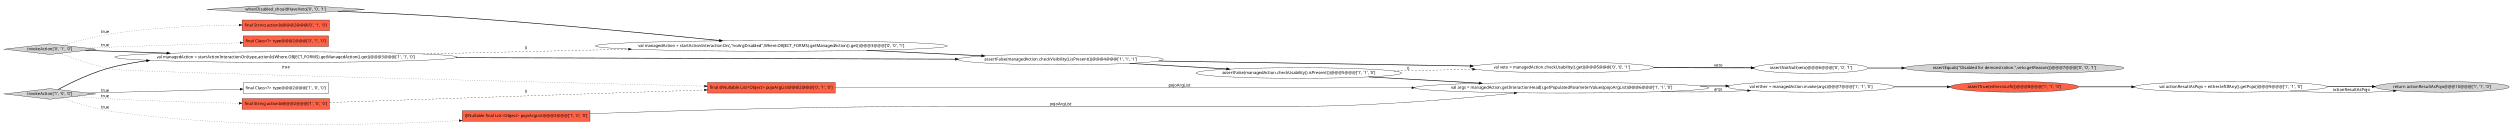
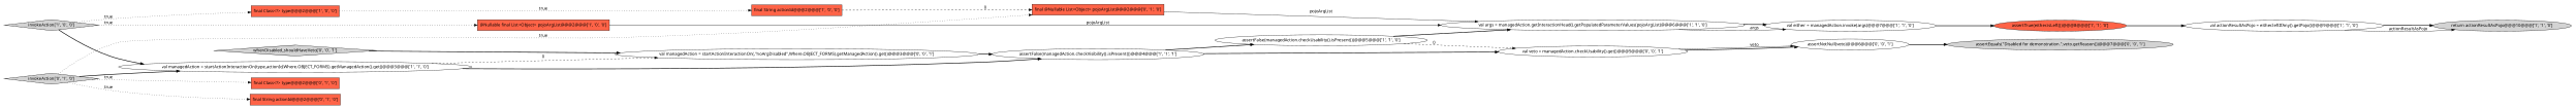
  digraph {
    fontname="Noto Sans"
    rankdir=LR
    node [fillcolor=white fontname="Noto Sans" shape=ellipse style=filled]
    edge [fontname="Noto Sans" style=bold]
    n1 [label="val either = managedAction.invoke(args)@@@7@@@['1', '1', '0']"]
    n2 [fillcolor=tomato label="assertTrue(either.isLeft())@@@8@@@['1', '1', '0']"]
    n3 [label="val actionResultAsPojo = either.leftIfAny().getPojo()@@@9@@@['1', '1', '0']"]
    n4 [label="val managedAction = startActionInteractionOn(,\"noArgDisabled\",Where.OBJECT_FORMS).getManagedAction().get()@@@3@@@['0', '0', '1']"]
    n5 [label="assertFalse(managedAction.checkVisibility().isPresent())@@@4@@@['1', '1', '1']"]
    n6 [label="val veto = managedAction.checkUsability().get()@@@5@@@['0', '0', '1']"]
    n7 [label="assertFalse(managedAction.checkUsability().isPresent())@@@5@@@['1', '1', '0']"]
    n8 [label="val args = managedAction.getInteractionHead().getPopulatedParameterValues(pojoArgList)@@@6@@@['1', '1', '0']"]
    n9 [fillcolor=lightgray label="assertEquals(\"Disabled for demonstration.\",veto.getReason())@@@7@@@['0', '0', '1']"]
    n10 [fillcolor=tomato label="final String actionId@@@2@@@['0', '1', '0']" shape=box]
    n11 [fillcolor=lightgray label="return actionResultAsPojo@@@10@@@['1', '1', '0']"]
    n12 [fillcolor=lightgray label="whenDisabled_shouldHaveVeto['0', '0', '1']" shape=diamond]
-   n13 [label="final Class<?> type@@@2@@@['1', '0', '0']" shape=box]
+   n13 [fillcolor=tomato label="final Class<?> type@@@2@@@['1', '0', '0']" shape=box]
    n14 [fillcolor=lightgray label="invokeAction['0', '1', '0']" shape=diamond]
    n15 [fillcolor=tomato label="final Class<?> type@@@2@@@['0', '1', '0']" shape=box]
    n16 [fillcolor=tomato label="final @Nullable List<Object> pojoArgList@@@2@@@['0', '1', '0']" shape=box]
    n17 [label="val managedAction = startActionInteractionOn(type,actionId,Where.OBJECT_FORMS).getManagedAction().get()@@@3@@@['1', '1', '0']"]
    n18 [fillcolor=tomato label="@Nullable final List<Object> pojoArgList@@@2@@@['1', '0', '0']" shape=box]
    n19 [label="assertNotNull(veto)@@@6@@@['0', '0', '1']"]
    n20 [fillcolor=tomato label="final String actionId@@@2@@@['1', '0', '0']" shape=box]
    n21 [fillcolor=lightgray label="invokeAction['1', '0', '0']" shape=diamond]
    n1 -> n2
    n2 -> n3
    n3 -> n11
    n3 -> n11 [label=actionResultAsPojo style=solid]
    n4 -> n5
    n5 -> n6
    n5 -> n7
    n6 -> n19 [label=veto style=solid]
    n6 -> n19
    n7 -> n6 [label=0 style=dashed]
    n7 -> n8
    n8 -> n1
    n8 -> n1 [label=args style=solid]
    n12 -> n4
    n14 -> n10 [label=true style=dotted]
    n14 -> n15 [label=true style=dotted]
    n14 -> n16 [label=true style=dotted]
    n14 -> n17
    n16 -> n8 [label=pojoArgList style=solid]
    n17 -> n4 [label=0 style=dashed]
    n17 -> n5
    n18 -> n8 [label=pojoArgList style=solid]
    n19 -> n9
    n20 -> n16 [label=0 style=dashed]
-   n21 -> n13 [label=true style=solid]
+   n21 -> n13 [label=true style=dotted]
    n21 -> n17
    n21 -> n18 [label=true style=dotted]
-   n21 -> n20 [label=true style=dotted]
+   n13 -> n20 [label=true style=dotted]
  }
